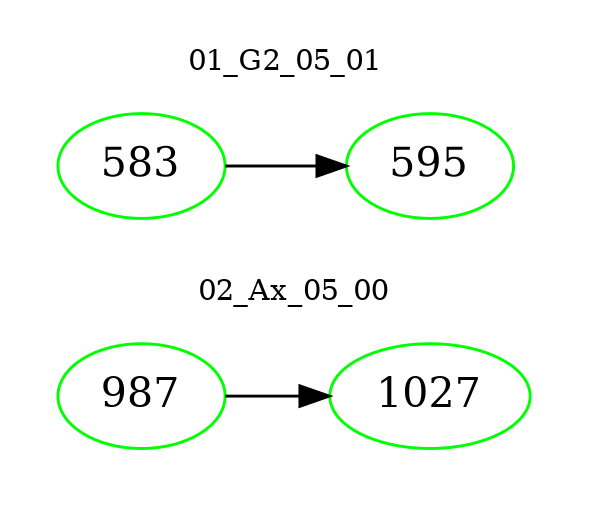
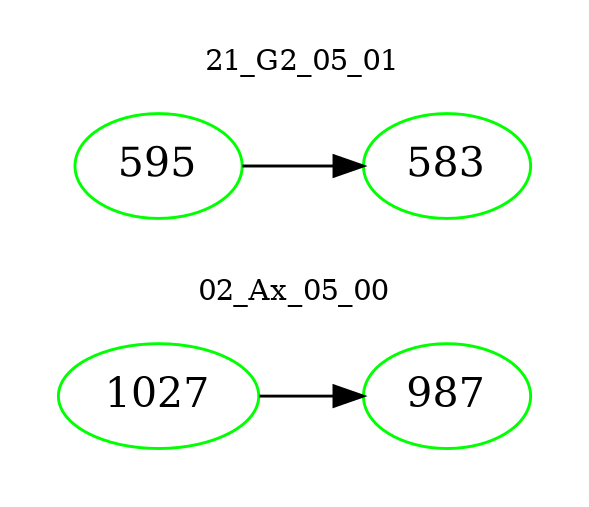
  digraph {
    rankdir=LR
    node [color=green]
    edge [color=black]
    n1 [label=987]
    n2 [label=1027]
    n3 [label=595]
    n4 [label=583]
    subgraph cluster_1 {
      color=white
      fontsize=10
      label="02_Ax_05_00"
      n1
      n2
    }
    subgraph cluster_2 {
      color=white
      fontsize=10
-     label="01_G2_05_01"
+     label="21_G2_05_01"
      n3
      n4
    }
-   n1 -> n2
-   n4 -> n3
+   n2 -> n1
+   n3 -> n4
  }
